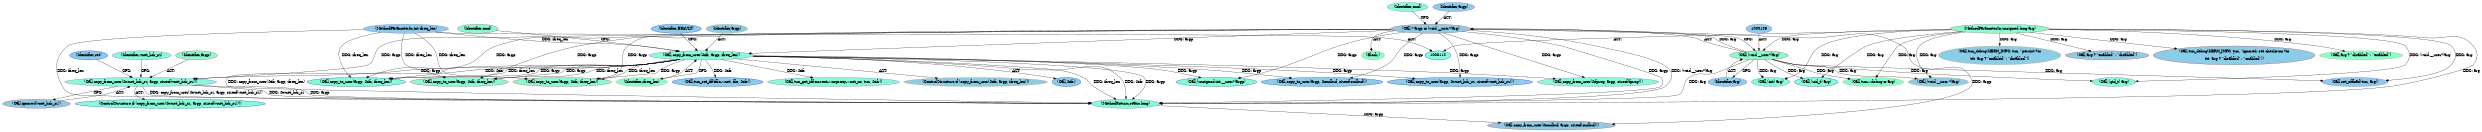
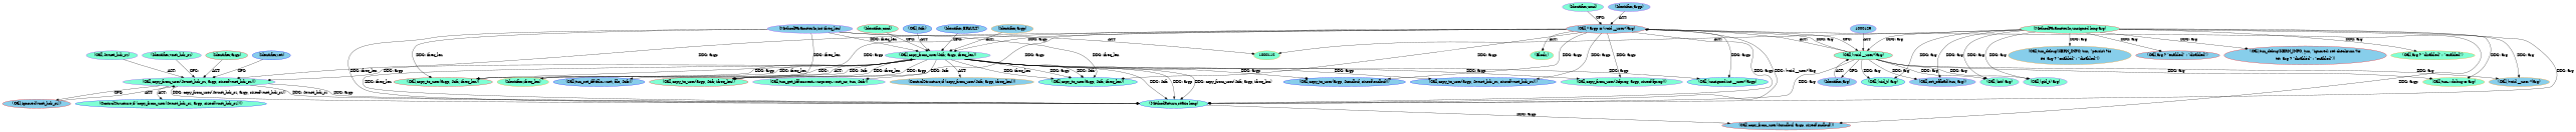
  digraph {
    node [color=purple fillcolor=aquamarine style=filled]
    edge [arrowhead=normal]
    n1 [label="(Call,copy_from_user(&vnet_hdr_sz, argp, sizeof(vnet_hdr_sz)))"]
    n2 [color=blue label="(ControlStructure,if (copy_from_user(&vnet_hdr_sz, argp, sizeof(vnet_hdr_sz))))"]
-   n3 [label="(MethodReturn,static long)"]
+   n3 [color=blue label="(MethodReturn,static long)"]
    n4 [color=red fillcolor=skyblue label="(Call,ignored(vnet_hdr_sz))"]
    n5 [color=red fillcolor=skyblue label="(Call,copy_from_user(&sndbuf, argp, sizeof(sndbuf)))"]
    n6 [color=red fillcolor=skyblue label="(Call,* argp = (void __user*)arg)"]
    n7 [color=red label="(Call,(void __user*)arg)"]
    n8 [label="(Call,copy_from_user(&ifr, argp, ifreq_len))"]
    n9 [color=blue fillcolor=skyblue label="(Call,copy_to_user(argp, &vnet_hdr_sz, sizeof(vnet_hdr_sz)))"]
    n10 [color=darkorange label="(Block,)"]
    n11 [label="(Call,copy_from_user(&fprog, argp, sizeof(fprog)))"]
    n12 [color=red label="(Call,copy_to_user(argp, &ifr, ifreq_len))"]
    n13 [color=blue label="(Call,(unsigned int __user*)argp)"]
    n14 [color=red label="(Call,copy_to_user(argp, &ifr, ifreq_len))"]
    n15 [color=blue fillcolor=skyblue label="(Call,copy_to_user(argp, &sndbuf, sizeof(sndbuf)))"]
    n16 [color=blue label="(Call,copy_to_user(argp, &ifr, ifreq_len))"]
    n17 [label="(Call,(gid_t) arg)"]
    n18 [fillcolor=skyblue label="(Call,set_offload(tun, arg))"]
    n19 [color=darkorange fillcolor=skyblue label="(Call,(void __user *)arg)"]
    n20 [label="(Call,(int) arg)"]
    n21 [fillcolor=skyblue label="(Identifier,arg)"]
    n22 [color=blue label="(Call,(uid_t) arg)"]
    n23 [color=darkorange label="(Call,tun->debug = arg)"]
    n24 [color=darkorange label="(Identifier,ifreq_len)"]
    n25 [color=blue fillcolor=skyblue label="(Call,tun_set_iff(tfile->net, file, &ifr))"]
    n26 [label="(Call,tun_get_iff(current->nsproxy->net_ns, tun, &ifr))"]
    n27 [color=darkorange fillcolor=skyblue label="(ControlStructure,if (copy_from_user(&ifr, argp, ifreq_len)))"]
    n28 [color=red label="(MethodParameterIn,unsigned long arg)"]
    n29 [color=darkorange fillcolor=skyblue label="(Call,tun_debug(KERN_INFO, tun, \"persist %s\n\",\n\t\t\t  arg ? \"enabled\" : \"disabled\"))"]
    n30 [color=red fillcolor=skyblue label="(Call,arg ? \"enabled\" : \"disabled\")"]
    n31 [color=red fillcolor=skyblue label="(Call,tun_debug(KERN_INFO, tun, \"ignored: set checksum %s\n\",\n\t\t\t  arg ? \"disabled\" : \"enabled\"))"]
    n32 [color=darkorange label="(Call,arg ? \"disabled\" : \"enabled\")"]
-   1000112 [color=blue]
+   1000112 [color=darkorange]
    n34 [fillcolor=skyblue label="(MethodParameterIn,int ifreq_len)"]
    n35 [label="(Identifier,cmd)"]
+   n36 [label="(Call,&vnet_hdr_sz)"]
    n37 [label="(Identifier,vnet_hdr_sz)"]
    n38 [color=red label="(Identifier,cmd)"]
    n39 [color=red label="(Identifier,argp)"]
    n40 [color=blue fillcolor=skyblue label="(Call,&ifr)"]
    n41 [fillcolor=skyblue label="(Identifier,argp)"]
    n42 [color=blue fillcolor=skyblue label="(Identifier,EFAULT)"]
    n43 [color=blue fillcolor=skyblue label="(Identifier,ret)"]
    n44 [color=darkorange fillcolor=skyblue label="(Identifier,argp)"]
    1000129 [fillcolor=skyblue]
    n1 -> n2 [label="AST: "]
    n1 -> n3 [label="DDG: &vnet_hdr_sz"]
    n1 -> n3 [label="DDG: argp"]
    n1 -> n3 [label="DDG: copy_from_user(&vnet_hdr_sz, argp, sizeof(vnet_hdr_sz))"]
    n1 -> n4 [label="CFG: "]
    n3 -> n5 [label="DDG: argp"]
    n4 -> n1 [arrowhead=diamond label="AST: "]
    n6 -> n1 [arrowhead=diamond label="DDG: argp"]
    n6 -> n3 [arrowhead=diamond label="DDG: argp"]
    n6 -> n3 [arrowhead=diamond label="DDG: (void __user*)arg"]
    n6 -> n5 [arrowhead=diamond label="DDG: argp"]
    n6 -> n7 [label="CFG: "]
    n6 -> n8 [arrowhead=diamond label="DDG: argp"]
    n6 -> n9 [label="DDG: argp"]
    n6 -> n10 [arrowhead=diamond label="AST: "]
    n6 -> n11 [label="DDG: argp"]
    n6 -> n12 [label="DDG: argp"]
    n6 -> n13 [arrowhead=diamond label="DDG: argp"]
    n6 -> n14 [arrowhead=diamond label="DDG: argp"]
    n6 -> n15 [label="DDG: argp"]
    n6 -> n16 [arrowhead=diamond label="DDG: argp"]
    n7 -> n3 [label="DDG: arg"]
    n7 -> n6 [label="AST: "]
    n7 -> n6 [arrowhead=diamond label="DDG: arg"]
    n7 -> n17 [label="DDG: arg"]
    n7 -> n18 [arrowhead=diamond label="DDG: arg"]
    n7 -> n19 [label="DDG: arg"]
    n7 -> n20 [arrowhead=diamond label="DDG: arg"]
    n7 -> n21 [label="CFG: "]
    n7 -> n22 [label="DDG: arg"]
    n7 -> n23 [arrowhead=diamond label="DDG: arg"]
    n8 -> n1 [arrowhead=diamond label="DDG: argp"]
    n8 -> n3 [label="DDG: ifreq_len"]
    n8 -> n3 [label="DDG: &ifr"]
    n8 -> n3 [label="DDG: argp"]
    n8 -> n3 [arrowhead=diamond label="DDG: copy_from_user(&ifr, argp, ifreq_len)"]
    n8 -> n9 [label="DDG: argp"]
    n8 -> n11 [label="DDG: argp"]
    n8 -> n12 [arrowhead=diamond label="DDG: argp"]
    n8 -> n12 [label="DDG: ifreq_len"]
    n8 -> n13 [label="DDG: argp"]
    n8 -> n14 [label="DDG: argp"]
    n8 -> n14 [label="DDG: ifreq_len"]
    n8 -> n15 [arrowhead=diamond label="DDG: argp"]
    n8 -> n16 [arrowhead=diamond label="DDG: argp"]
    n8 -> n16 [arrowhead=diamond label="DDG: &ifr"]
    n8 -> n16 [label="DDG: ifreq_len"]
-   n8 -> n24 [label="CFG: "]
+   n8 -> n24 [label="DDG: "]
    n8 -> n25 [label="DDG: &ifr"]
    n8 -> n26 [arrowhead=diamond label="DDG: &ifr"]
    n8 -> n27 [label="AST: "]
    n21 -> n7 [arrowhead=diamond label="AST: "]
    n24 -> n8 [arrowhead=diamond label="AST: "]
    n28 -> n3 [label="DDG: arg"]
    n28 -> n7 [label="DDG: arg"]
-   n28 -> n17 [label="DDG: (void __user*)arg"]
+   n28 -> n17 [label="DDG: arg"]
    n28 -> n18 [arrowhead=diamond label="DDG: arg"]
    n28 -> n19 [arrowhead=diamond label="DDG: arg"]
    n28 -> n20 [arrowhead=diamond label="DDG: arg"]
    n28 -> n22 [label="DDG: arg"]
    n28 -> n23 [arrowhead=diamond label="DDG: arg"]
    n28 -> n29 [label="DDG: arg"]
    n28 -> n30 [arrowhead=diamond label="DDG: arg"]
    n28 -> n31 [arrowhead=diamond label="DDG: arg"]
    n28 -> n32 [label="DDG: arg"]
    n28 -> 1000112 [label="AST: "]
    n34 -> n3 [arrowhead=diamond label="DDG: ifreq_len"]
    n34 -> n8 [arrowhead=diamond label="DDG: ifreq_len"]
    n34 -> n12 [arrowhead=diamond label="DDG: ifreq_len"]
    n34 -> n14 [arrowhead=diamond label="DDG: ifreq_len"]
    n34 -> n16 [label="DDG: ifreq_len"]
    n34 -> 1000112 [arrowhead=diamond label="AST: "]
    n35 -> n6 [arrowhead=diamond label="CFG: "]
+   n36 -> n1 [label="AST: "]
    n37 -> n1 [label="CFG: "]
    n38 -> n8 [arrowhead=diamond label="CFG: "]
    n39 -> n1 [arrowhead=diamond label="AST: "]
-   n8 -> n40 [label="AST: "]
+   n40 -> n8 [label="AST: "]
    n41 -> n6 [arrowhead=diamond label="AST: "]
    n42 -> n8 [arrowhead=diamond label="CFG: "]
    n43 -> n1 [arrowhead=diamond label="CFG: "]
    n44 -> n8 [arrowhead=diamond label="AST: "]
    1000129 -> n7 [label="AST: "]
  }
